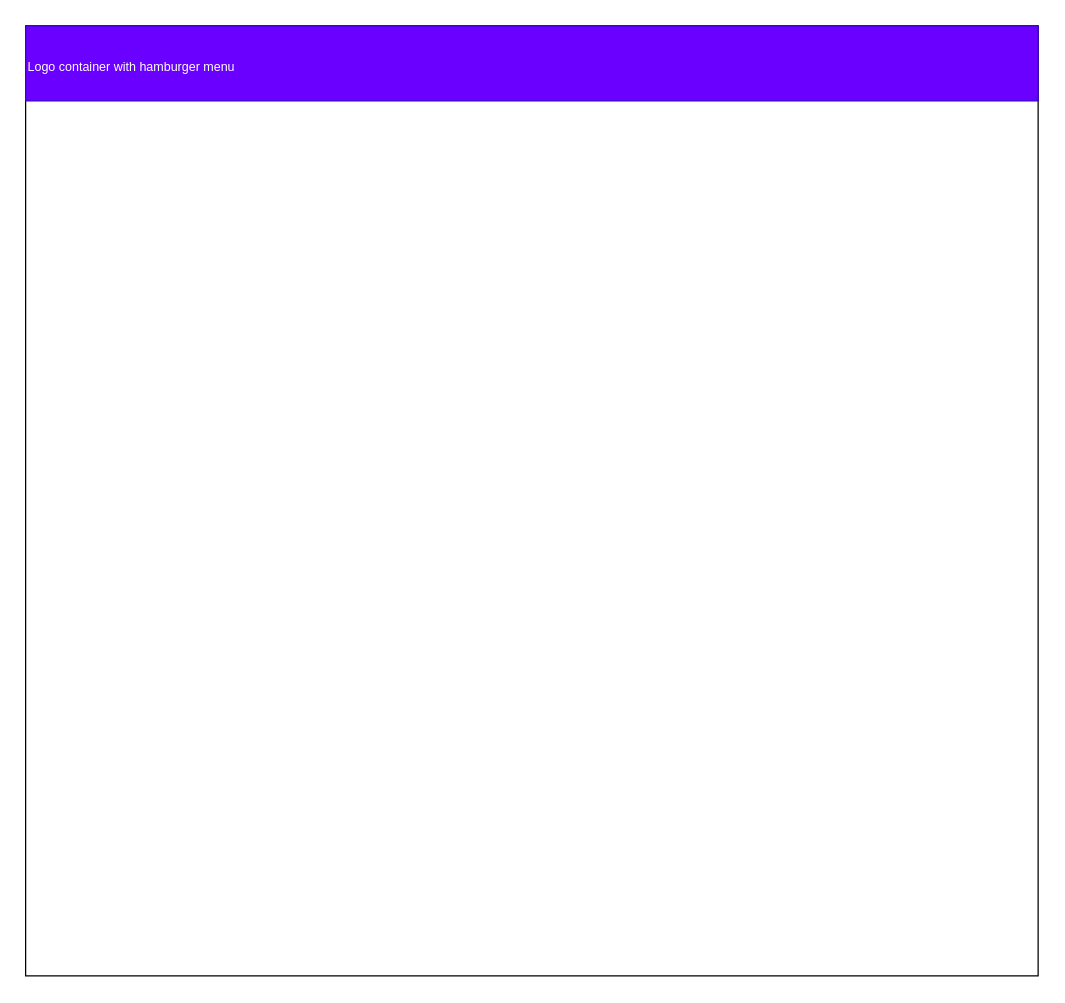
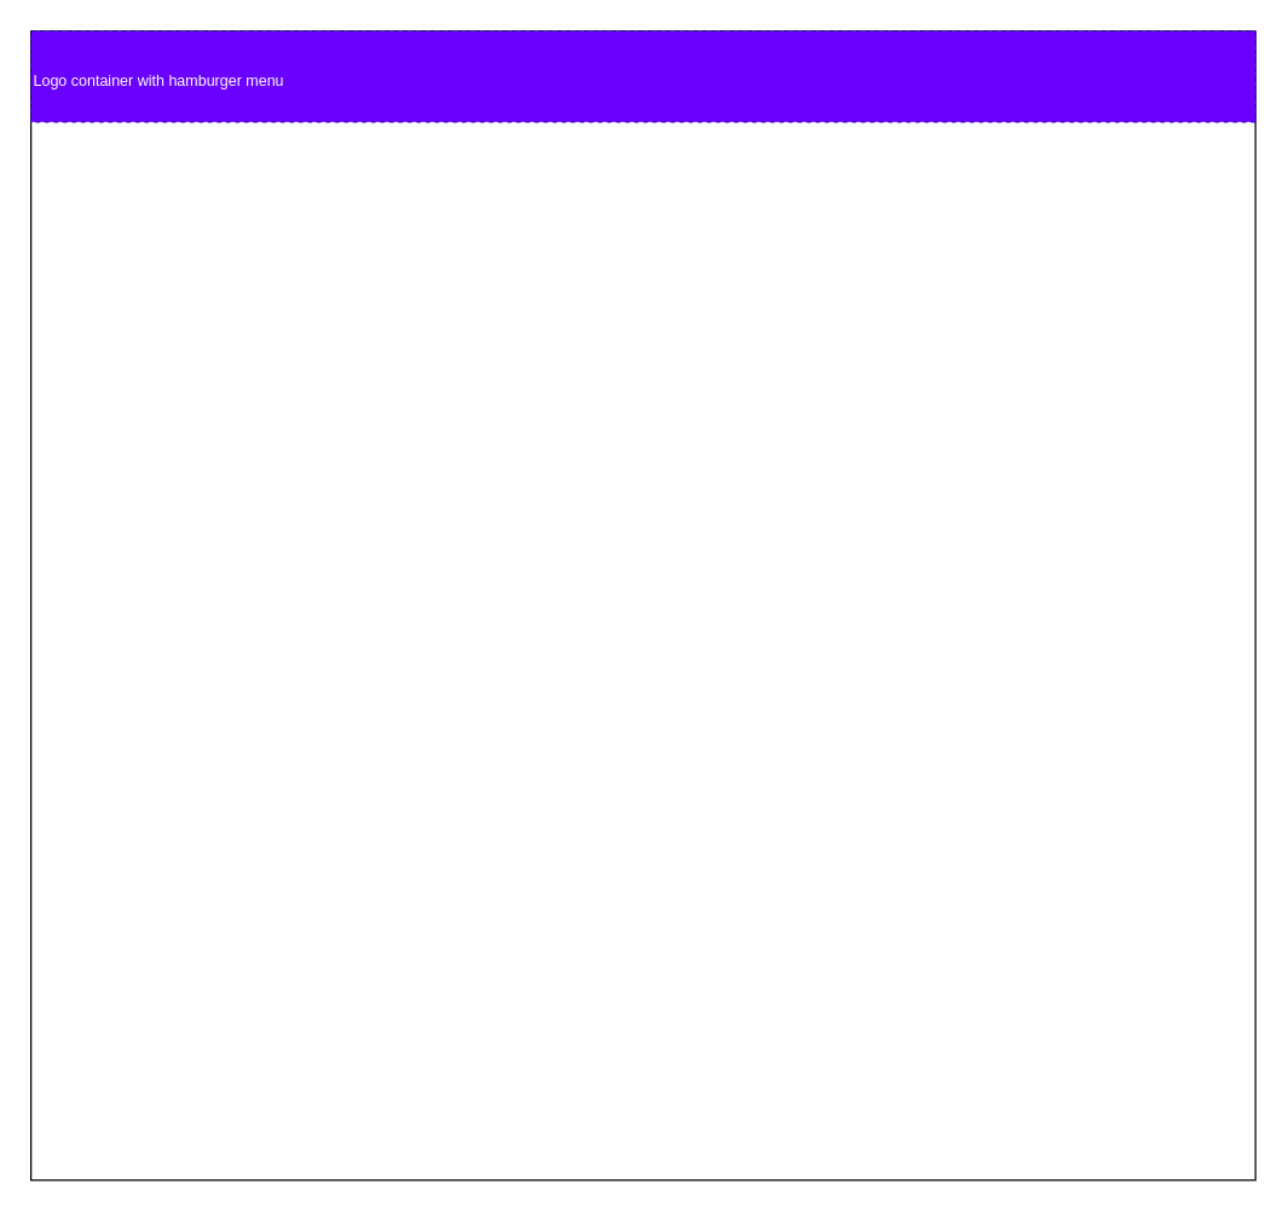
  <mxCell id="0" />
  <mxCell id="1" parent="0" />
  <mxCell id="2" value="" style="rounded=0;whiteSpace=wrap;html=1;" vertex="1" parent="1"><mxGeometry x="20" y="20" width="810" height="760" as="geometry" /></mxCell>
- <mxCell id="3" value="&lt;sub&gt;Logo container with hamburger menu&lt;/sub&gt;" style="rounded=0;whiteSpace=wrap;html=1;fillColor=#6a00ff;fontColor=#ffffff;strokeColor=#3700CC;align=left;" vertex="1" parent="1"><mxGeometry x="20" y="20" width="810" height="60" as="geometry" /></mxCell>
+ <mxCell id="3" value="&lt;sub&gt;Logo container with hamburger menu&lt;/sub&gt;" style="rounded=0;whiteSpace=wrap;html=1;fillColor=#6a00ff;fontColor=#ffffff;strokeColor=#3700CC;align=left;dashed=1;" vertex="1" parent="1"><mxGeometry x="20" y="20" width="810" height="60" as="geometry" /></mxCell>
